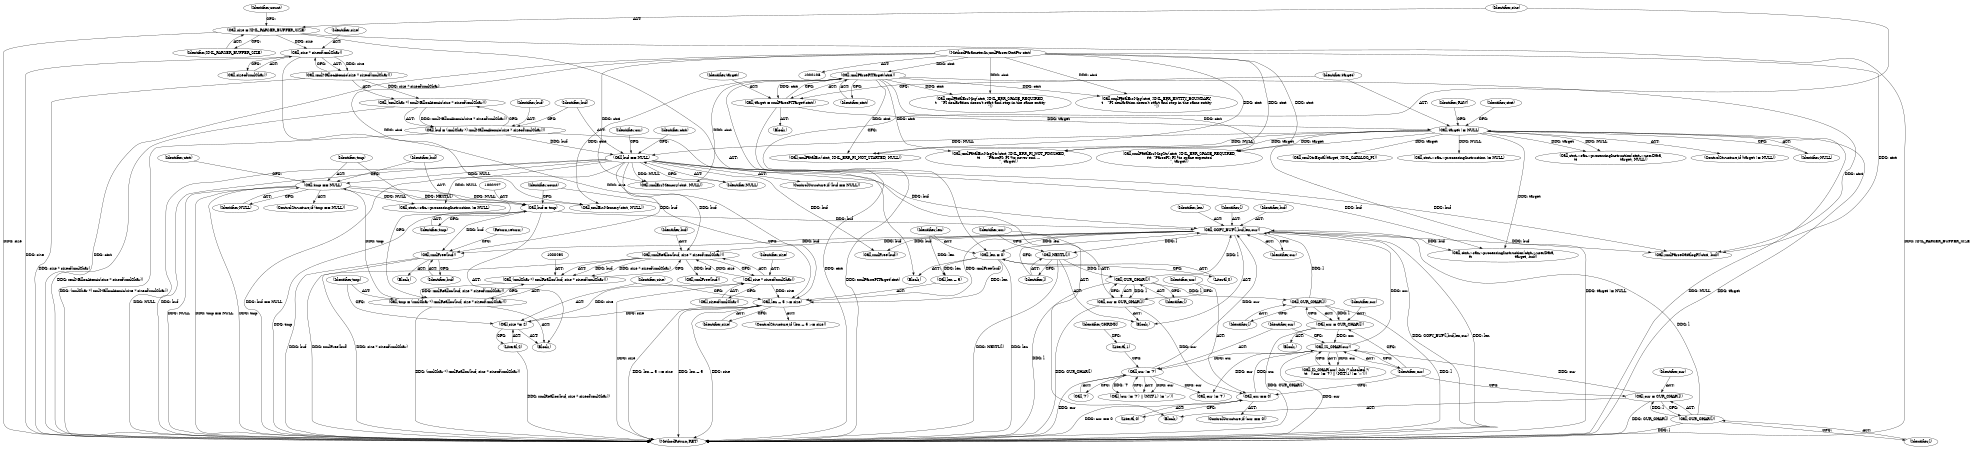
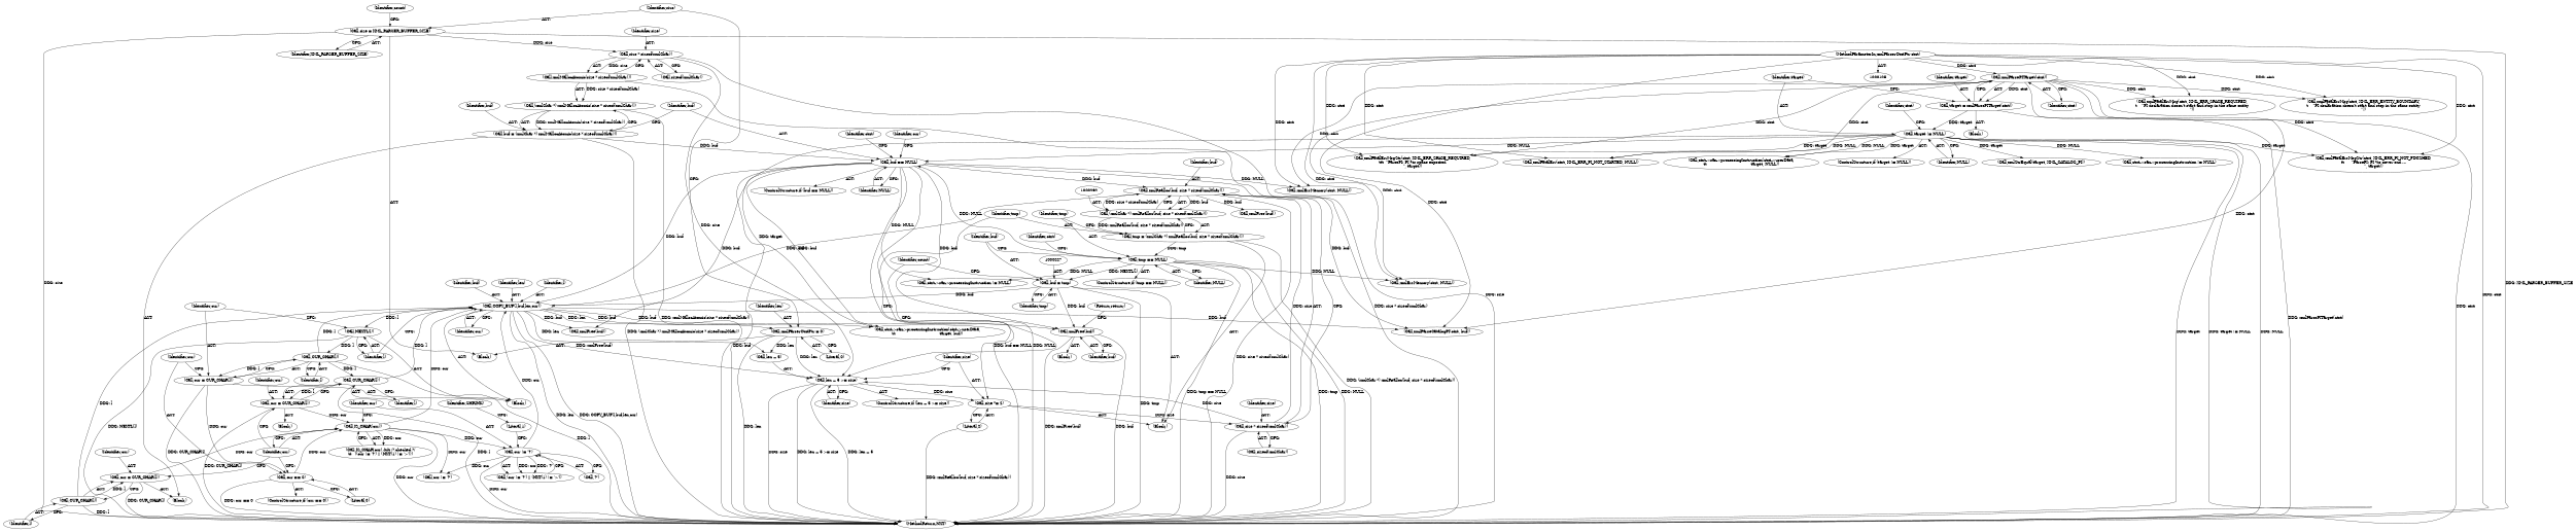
  digraph {
    n1 [label="(Call,xmlFree(buf))"]
-   n2 [label="(MethodReturn,RET)"]
+   n2 [label="(MethodReturn,NXT)"]
    n3 [label="(Identifier,buf)"]
    n4 [label="(Block,)"]
    n5 [label="(Call,buf == NULL)"]
    n6 [label="(Call,tmp == NULL)"]
    n7 [label="(Call,xmlRealloc(buf, size * sizeof(xmlChar)))"]
    n8 [label="(Call,COPY_BUF(l,buf,len,cur))"]
    n9 [label="(ControlStructure,if (buf == NULL))"]
    n10 [label="(Identifier,NULL)"]
    n11 [label="(Call,ctxt->sax->processingInstruction(ctxt->userData,\n\t\t                                     target, buf))"]
    n12 [label="(Call,xmlParseCatalogPI(ctxt, buf))"]
    n13 [label="(Call,ctxt->sax->processingInstruction != NULL)"]
    n14 [label="(Call,xmlErrMemory(ctxt, NULL))"]
    n15 [label="(Call,xmlFree(buf))"]
    n16 [label="(Call,xmlErrMemory(ctxt, NULL))"]
    n17 [label="(Call,buf = tmp)"]
    n18 [label="(ControlStructure,if (tmp == NULL))"]
    n19 [label="(Identifier,NULL)"]
    n20 [label="(Call,(xmlChar *) xmlRealloc(buf, size * sizeof(xmlChar)))"]
    n21 [label="(Call,size * sizeof(xmlChar))"]
    n22 [label="(Call,xmlFree(buf))"]
    n23 [label="(Call,len + 5 >= size)"]
    n24 [label="(Call,NEXTL(l))"]
    n25 [label="(Block,)"]
    n26 [label="(Identifier,cur)"]
    n27 [label="(Call,len + 5)"]
-   n28 [label="(Call,len = 0)"]
+   n28 [label="(Call,xmlParserCtxtPtr = 0)"]
    n29 [label="(Call,buf = (xmlChar *) xmlMallocAtomic(size * sizeof(xmlChar)))"]
    n30 [label="(Call,(xmlChar *) xmlMallocAtomic(size * sizeof(xmlChar)))"]
    n31 [label="(Block,)"]
    n32 [label="(Call,xmlMallocAtomic(size * sizeof(xmlChar)))"]
    n33 [label="(Call,size * sizeof(xmlChar))"]
    n34 [label="(Call,sizeof(xmlChar))"]
    n35 [label="(Call,size *= 2)"]
    n36 [label="(Identifier,size)"]
    n37 [label="(ControlStructure,if (len + 5 >= size))"]
    n38 [label="(Call,size = XML_PARSER_BUFFER_SIZE)"]
    n39 [label="(Identifier,XML_PARSER_BUFFER_SIZE)"]
    n40 [label="(Block,)"]
    n41 [label="(Call,target != NULL)"]
    n42 [label="(Call,xmlFatalErr(ctxt, XML_ERR_PI_NOT_STARTED, NULL))"]
    n43 [label="(Call,xmlFatalErrMsgStr(ctxt, XML_ERR_PI_NOT_FINISHED,\n\t\t      \"ParsePI: PI %s never end ...\n\", target))"]
    n44 [label="(Call,ctxt->sax->processingInstruction(ctxt->userData,\n\t\t                                     target, NULL))"]
    n45 [label="(ControlStructure,if (target != NULL))"]
    n46 [label="(Identifier,NULL)"]
    n47 [label="(Call,xmlStrEqual(target, XML_CATALOG_PI))"]
    n48 [label="(Call,xmlFatalErrMsgStr(ctxt, XML_ERR_SPACE_REQUIRED,\n\t\t\t  \"ParsePI: PI %s space expected\n\", target))"]
    n49 [label="(Call,ctxt->sax->processingInstruction != NULL)"]
    n50 [label="(Call,target = xmlParsePITarget(ctxt))"]
    n51 [label="(Call,xmlParsePITarget(ctxt))"]
    n52 [label="(Block,)"]
    n53 [label="(Call,xmlFatalErrMsg(ctxt, XML_ERR_SPACE_REQUIRED,\n\t    \"PI declaration doesn't start and stop in the same entity\n\"))"]
    n54 [label="(Identifier,ctxt)"]
    n55 [label="(Call,xmlFatalErrMsg(ctxt, XML_ERR_ENTITY_BOUNDARY,\n\t    \"PI declaration doesn't start and stop in the same entity\n\"))"]
    n56 [label="(MethodParameterIn,xmlParserCtxtPtr ctxt)"]
    1000105
    n58 [label="(Identifier,tmp)"]
    n59 [label="(Block,)"]
    n60 [label="(Call,tmp = (xmlChar *) xmlRealloc(buf, size * sizeof(xmlChar)))"]
    n61 [label="(Call,sizeof(xmlChar))"]
    n62 [label="(Call,CUR_CHAR(l))"]
    n63 [label="(Identifier,l)"]
    n64 [label="(Call,CUR_CHAR(l))"]
    n65 [label="(Call,cur = CUR_CHAR(l))"]
    n66 [label="(Identifier,l)"]
    n67 [label="(Call,cur = CUR_CHAR(l))"]
    n68 [label="(Identifier,l)"]
    n69 [label="(Call,cur == 0)"]
    n70 [label="(Call,CUR_CHAR(l))"]
    n71 [label="(Call,cur = CUR_CHAR(l))"]
    n72 [label="(Identifier,l)"]
    n73 [label="(Call,IS_CHAR(cur))"]
    n74 [label="(Block,)"]
    n75 [label="(Literal,0)"]
    n76 [label="(Call,cur != '?')"]
    n77 [label="(Call,cur != '?')"]
    n78 [label="(Identifier,cur)"]
    n79 [label="(Call,IS_CHAR(cur) && /* checked */\n\t\t   ((cur != '?') || (NXT(1) != '>')))"]
    n80 [label="(Call,'?')"]
    n81 [label="(Call,(cur != '?') || (NXT(1) != '>'))"]
    n82 [label="(Literal,0)"]
    n83 [label="(ControlStructure,if (cur == 0))"]
    n84 [label="(Literal,2)"]
    n85 [label="(Identifier,tmp)"]
    n86 [label="(Identifier,size)"]
    n87 [label="(Identifier,tmp)"]
    n88 [label="(Identifier,cur)"]
    n89 [label="(Literal,1)"]
    n90 [label="(Identifier,len)"]
    n91 [label="(Identifier,ctxt)"]
    n92 [label="(Identifier,cur)"]
    n93 [label="(Identifier,count)"]
    n94 [label="(Identifier,size)"]
    n95 [label="(Identifier,count)"]
    n96 [label="(Return,return;)"]
    n97 [label="(Identifier,cur)"]
    n98 [label="(Identifier,l)"]
-   n99 [label="(Identifier,RAW)"]
    n100 [label="(Identifier,buf)"]
    n101 [label="(Identifier,size)"]
    n102 [label="(Identifier,buf)"]
    n103 [label="(Identifier,ctxt)"]
    n104 [label="(Identifier,size)"]
    n105 [label="(Identifier,cur)"]
    n106 [label="(Identifier,cur)"]
    n107 [label="(Identifier,target)"]
    n108 [label="(Identifier,cur)"]
    n109 [label="(Identifier,len)"]
    n110 [label="(Identifier,SHRINK)"]
    n111 [label="(Identifier,buf)"]
    n112 [label="(Identifier,buf)"]
    n113 [label="(Identifier,target)"]
    n114 [label="(Identifier,buf)"]
    n115 [label="(Identifier,ctxt)"]
    1000227
    1000292
    n1 -> n2 [label="DDG: buf"]
    n1 -> n2 [label="DDG: xmlFree(buf)"]
    n1 -> n3 [label="CFG: "]
    n1 -> n4 [label="AST: "]
    n3 -> n1 [label="AST: "]
    n5 -> n1 [label="DDG: buf"]
    n5 -> n2 [label="DDG: NULL"]
    n5 -> n2 [label="DDG: buf"]
    n5 -> n2 [label="DDG: buf == NULL"]
-   n5 -> n6 [label="DDG: NULL"]
+   n6 -> n5 [label="DDG: NULL"]
    n5 -> n7 [label="DDG: buf"]
    n5 -> n8 [label="DDG: buf"]
    n5 -> n9 [label="AST: "]
    n5 -> n10 [label="CFG: "]
    n5 -> n11 [label="DDG: buf"]
    n5 -> n12 [label="DDG: buf"]
    n5 -> n13 [label="DDG: NULL"]
    n5 -> n14 [label="DDG: NULL"]
    n5 -> n15 [label="DDG: buf"]
    n6 -> n2 [label="DDG: tmp"]
    n6 -> n2 [label="DDG: NULL"]
    n6 -> n2 [label="DDG: tmp == NULL"]
    n6 -> n13 [label="DDG: NULL"]
    n6 -> n16 [label="DDG: NULL"]
    n6 -> n17 [label="DDG: NEXTL(l)"]
    n6 -> n18 [label="AST: "]
    n6 -> n19 [label="CFG: "]
    n7 -> n2 [label="DDG: size * sizeof(xmlChar)"]
    n7 -> n20 [label="AST: "]
    n7 -> n20 [label="DDG: buf"]
    n7 -> n20 [label="DDG: size * sizeof(xmlChar)"]
    n7 -> n21 [label="CFG: "]
    n7 -> n22 [label="DDG: buf"]
    n8 -> n1 [label="DDG: buf"]
    n8 -> n2 [label="DDG: COPY_BUF(l,buf,len,cur)"]
    n8 -> n2 [label="DDG: len"]
    n8 -> n7 [label="DDG: buf"]
    n8 -> n11 [label="DDG: buf"]
    n8 -> n12 [label="DDG: buf"]
    n8 -> n15 [label="DDG: buf"]
    n8 -> n23 [label="DDG: xmlFree(buf)"]
    n8 -> n24 [label="DDG: l"]
    n8 -> n25 [label="AST: "]
    n8 -> n26 [label="CFG: "]
    n8 -> n27 [label="DDG: len"]
    n8 -> n28 [label="DDG: len"]
    n10 -> n5 [label="AST: "]
    n17 -> n1 [label="DDG: buf"]
    n17 -> n2 [label="DDG: tmp"]
    n17 -> n8 [label="DDG: buf"]
    n17 -> n58 [label="CFG: "]
    n17 -> n59 [label="AST: "]
    n19 -> n6 [label="AST: "]
    n20 -> n7 [label="CFG: "]
    n20 -> n60 [label="AST: "]
    n20 -> n60 [label="DDG: xmlRealloc(buf, size * sizeof(xmlChar))"]
    n21 -> n2 [label="DDG: size"]
    n21 -> n7 [label="AST: "]
    n21 -> n7 [label="DDG: size"]
    n21 -> n23 [label="DDG: size"]
    n21 -> n61 [label="CFG: "]
    n23 -> n2 [label="DDG: len + 5"]
    n23 -> n2 [label="DDG: size"]
    n23 -> n2 [label="DDG: len + 5 >= size"]
    n23 -> n35 [label="DDG: size"]
    n23 -> n36 [label="CFG: "]
    n23 -> n37 [label="AST: "]
    n24 -> n2 [label="DDG: NEXTL(l)"]
    n24 -> n25 [label="AST: "]
    n24 -> n62 [label="DDG: l"]
    n24 -> n63 [label="CFG: "]
    n26 -> n8 [label="AST: "]
    n27 -> n23 [label="AST: "]
    n28 -> n2 [label="DDG: len"]
    n28 -> n23 [label="DDG: len"]
    n28 -> n27 [label="DDG: len"]
    n28 -> n40 [label="AST: "]
    n28 -> n75 [label="CFG: "]
    n29 -> n2 [label="DDG: (xmlChar *) xmlMallocAtomic(size * sizeof(xmlChar))"]
    n29 -> n5 [label="DDG: buf"]
    n29 -> n30 [label="CFG: "]
    n29 -> n31 [label="AST: "]
    n30 -> n2 [label="DDG: xmlMallocAtomic(size * sizeof(xmlChar))"]
    n30 -> n29 [label="AST: "]
    n30 -> n29 [label="DDG: xmlMallocAtomic(size * sizeof(xmlChar))"]
    n32 -> n2 [label="DDG: size * sizeof(xmlChar)"]
    n32 -> n30 [label="AST: "]
    n32 -> n30 [label="DDG: size * sizeof(xmlChar)"]
    n32 -> n33 [label="CFG: "]
    n33 -> n2 [label="DDG: size"]
    n33 -> n23 [label="DDG: size"]
    n33 -> n32 [label="AST: "]
    n33 -> n32 [label="DDG: size"]
    n33 -> n34 [label="CFG: "]
    n34 -> n33 [label="AST: "]
    n35 -> n21 [label="DDG: size"]
    n35 -> n59 [label="AST: "]
    n35 -> n84 [label="CFG: "]
    n36 -> n23 [label="AST: "]
    n38 -> n2 [label="DDG: size"]
    n38 -> n2 [label="DDG: XML_PARSER_BUFFER_SIZE"]
    n38 -> n33 [label="DDG: size"]
    n38 -> n39 [label="CFG: "]
    n38 -> n40 [label="AST: "]
    n39 -> n38 [label="AST: "]
    n41 -> n2 [label="DDG: NULL"]
    n41 -> n2 [label="DDG: target"]
    n41 -> n2 [label="DDG: target != NULL"]
    n41 -> n5 [label="DDG: NULL"]
    n41 -> n11 [label="DDG: target"]
    n41 -> n42 [label="DDG: NULL"]
    n41 -> n43 [label="DDG: target"]
    n41 -> n44 [label="DDG: target"]
    n41 -> n44 [label="DDG: NULL"]
    n41 -> n45 [label="AST: "]
    n41 -> n46 [label="CFG: "]
    n41 -> n47 [label="DDG: target"]
    n41 -> n48 [label="DDG: target"]
    n41 -> n49 [label="DDG: NULL"]
    n46 -> n41 [label="AST: "]
    n50 -> n2 [label="DDG: xmlParsePITarget(ctxt)"]
    n50 -> n41 [label="DDG: target"]
    n50 -> n51 [label="CFG: "]
    n50 -> n52 [label="AST: "]
    n51 -> n2 [label="DDG: ctxt"]
    n51 -> n12 [label="DDG: ctxt"]
    n51 -> n14 [label="DDG: ctxt"]
    n51 -> n16 [label="DDG: ctxt"]
    n51 -> n42 [label="DDG: ctxt"]
    n51 -> n43 [label="DDG: ctxt"]
    n51 -> n48 [label="DDG: ctxt"]
    n51 -> n50 [label="AST: "]
    n51 -> n50 [label="DDG: ctxt"]
    n51 -> n53 [label="DDG: ctxt"]
    n51 -> n54 [label="CFG: "]
    n51 -> n55 [label="DDG: ctxt"]
    n54 -> n51 [label="AST: "]
    n56 -> n2 [label="DDG: ctxt"]
    n56 -> n12 [label="DDG: ctxt"]
    n56 -> n14 [label="DDG: ctxt"]
    n56 -> n16 [label="DDG: ctxt"]
    n56 -> n42 [label="DDG: ctxt"]
    n56 -> n43 [label="DDG: ctxt"]
    n56 -> n48 [label="DDG: ctxt"]
    n56 -> n51 [label="DDG: ctxt"]
    n56 -> n53 [label="DDG: ctxt"]
    n56 -> n55 [label="DDG: ctxt"]
    n56 -> 1000105 [label="AST: "]
    n58 -> n17 [label="AST: "]
    n60 -> n2 [label="DDG: (xmlChar *) xmlRealloc(buf, size * sizeof(xmlChar))"]
    n60 -> n6 [label="DDG: tmp"]
    n60 -> n20 [label="CFG: "]
    n60 -> n59 [label="AST: "]
    n61 -> n21 [label="AST: "]
    n62 -> n2 [label="DDG: l"]
    n62 -> n8 [label="DDG: l"]
    n62 -> n64 [label="DDG: l"]
    n62 -> n65 [label="AST: "]
    n62 -> n65 [label="DDG: l"]
    n62 -> n66 [label="CFG: "]
    n63 -> n8 [label="CFG: "]
    n63 -> n24 [label="AST: "]
    n64 -> n2 [label="DDG: l"]
    n64 -> n8 [label="DDG: l"]
    n64 -> n67 [label="AST: "]
    n64 -> n67 [label="DDG: l"]
    n64 -> n68 [label="CFG: "]
    n65 -> n2 [label="DDG: CUR_CHAR(l)"]
    n65 -> n25 [label="AST: "]
    n65 -> n62 [label="CFG: "]
    n65 -> n69 [label="DDG: cur"]
    n66 -> n62 [label="AST: "]
    n67 -> n2 [label="DDG: CUR_CHAR(l)"]
    n67 -> n64 [label="CFG: "]
    n67 -> n73 [label="DDG: cur"]
    n67 -> n74 [label="AST: "]
    n68 -> n64 [label="AST: "]
    n69 -> n2 [label="DDG: cur == 0"]
    n69 -> n73 [label="DDG: cur"]
    n69 -> n82 [label="CFG: "]
    n69 -> n83 [label="AST: "]
    n70 -> n2 [label="DDG: l"]
    n70 -> n8 [label="DDG: l"]
    n70 -> n71 [label="AST: "]
    n70 -> n71 [label="DDG: l"]
    n70 -> n72 [label="CFG: "]
    n71 -> n2 [label="DDG: CUR_CHAR(l)"]
    n71 -> n31 [label="AST: "]
    n71 -> n70 [label="CFG: "]
    n71 -> n73 [label="DDG: cur"]
    n72 -> n70 [label="AST: "]
    n73 -> n2 [label="DDG: cur"]
    n73 -> n8 [label="DDG: cur"]
    n73 -> n76 [label="DDG: cur"]
    n73 -> n77 [label="DDG: cur"]
    n73 -> n78 [label="CFG: "]
    n73 -> n79 [label="AST: "]
    n73 -> n79 [label="DDG: cur"]
    n75 -> n28 [label="AST: "]
    n76 -> n2 [label="DDG: cur"]
    n76 -> n8 [label="DDG: cur"]
    n76 -> n77 [label="DDG: cur"]
    n76 -> n80 [label="CFG: "]
    n76 -> n81 [label="AST: "]
    n76 -> n81 [label="DDG: cur"]
    n76 -> n81 [label="DDG: '?'"]
    n78 -> n67 [label="CFG: "]
    n78 -> n69 [label="CFG: "]
    n78 -> n71 [label="CFG: "]
    n78 -> n73 [label="AST: "]
    n79 -> n73 [label="CFG: "]
    n80 -> n76 [label="AST: "]
    n81 -> n76 [label="CFG: "]
    n82 -> n69 [label="AST: "]
    n84 -> n2 [label="DDG: xmlRealloc(buf, size * sizeof(xmlChar))"]
    n84 -> n35 [label="AST: "]
    n85 -> n6 [label="AST: "]
    n85 -> n60 [label="CFG: "]
    n86 -> n28 [label="CFG: "]
    n86 -> n38 [label="AST: "]
    n87 -> n35 [label="CFG: "]
    n87 -> n60 [label="AST: "]
    n88 -> n73 [label="CFG: "]
    n88 -> n76 [label="AST: "]
    n89 -> n76 [label="CFG: "]
    n90 -> n28 [label="AST: "]
    n91 -> n41 [label="CFG: "]
    n92 -> n65 [label="CFG: "]
    n92 -> n69 [label="AST: "]
    n93 -> n38 [label="CFG: "]
    n94 -> n23 [label="CFG: "]
    n94 -> n35 [label="AST: "]
    n95 -> n17 [label="CFG: "]
    n95 -> n23 [label="CFG: "]
    n96 -> n1 [label="CFG: "]
    n97 -> n5 [label="CFG: "]
    n98 -> n8 [label="AST: "]
-   n99 -> n41 [label="CFG: "]
    n100 -> n8 [label="AST: "]
    n101 -> n21 [label="AST: "]
    n102 -> n7 [label="AST: "]
    n103 -> n6 [label="CFG: "]
    n104 -> n33 [label="AST: "]
    n105 -> n24 [label="CFG: "]
    n105 -> n65 [label="AST: "]
    n106 -> n67 [label="AST: "]
    n107 -> n50 [label="AST: "]
    n108 -> n71 [label="AST: "]
    n109 -> n8 [label="AST: "]
    n110 -> n89 [label="CFG: "]
    n111 -> n6 [label="CFG: "]
    n111 -> n17 [label="AST: "]
    n112 -> n29 [label="AST: "]
    n113 -> n41 [label="AST: "]
    n113 -> n50 [label="CFG: "]
    n114 -> n5 [label="AST: "]
    n114 -> n29 [label="CFG: "]
    n115 -> n5 [label="CFG: "]
    1000227 -> n17 [label="AST: "]
    1000292 -> n20 [label="AST: "]
  }
